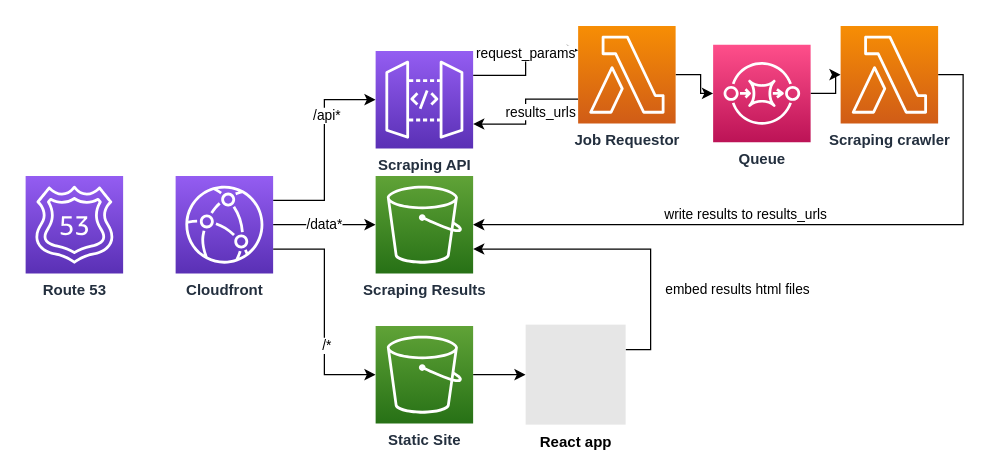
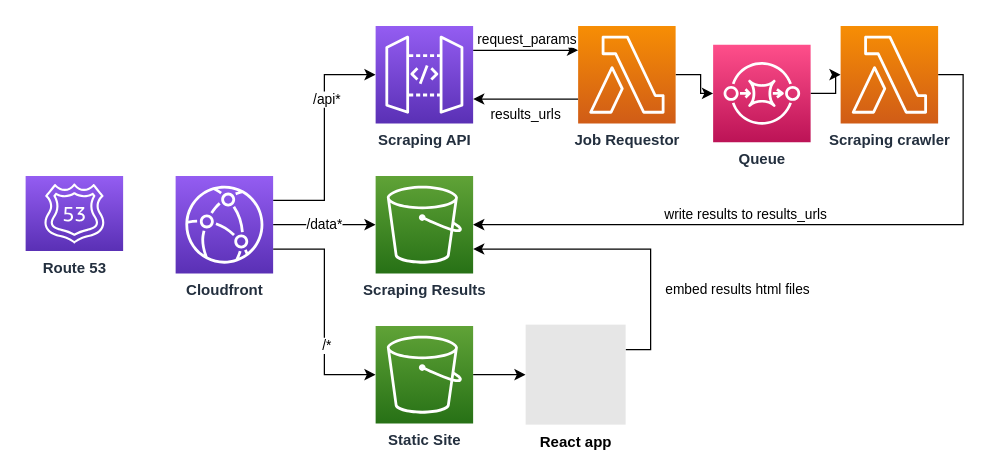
  <mxCell id="0" />
  <mxCell id="1" parent="0" />
  <mxCell id="2" style="edgeStyle=orthogonalEdgeStyle;rounded=0;orthogonalLoop=1;jettySize=auto;html=1;entryX=0;entryY=0.5;entryDx=0;entryDy=0;entryPerimeter=0;exitX=1;exitY=0.25;exitDx=0;exitDy=0;exitPerimeter=0;" edge="1" parent="1" source="7" target="12"><mxGeometry relative="1" as="geometry" /></mxCell>
  <mxCell id="3" value="/api*" style="edgeLabel;html=1;align=center;verticalAlign=middle;resizable=0;points=[];" vertex="1" connectable="0" parent="2"><mxGeometry x="0.337" y="-1" relative="1" as="geometry"><mxPoint as="offset" /></mxGeometry></mxCell>
  <mxCell id="4" value="/data*" style="edgeStyle=orthogonalEdgeStyle;rounded=0;orthogonalLoop=1;jettySize=auto;html=1;" edge="1" parent="1" source="7" target="13"><mxGeometry relative="1" as="geometry" /></mxCell>
  <mxCell id="5" style="edgeStyle=orthogonalEdgeStyle;rounded=0;orthogonalLoop=1;jettySize=auto;html=1;exitX=1;exitY=0.75;exitDx=0;exitDy=0;exitPerimeter=0;entryX=0;entryY=0.5;entryDx=0;entryDy=0;entryPerimeter=0;" edge="1" parent="1" source="7" target="15"><mxGeometry relative="1" as="geometry" /></mxCell>
  <mxCell id="6" value="/*" style="edgeLabel;html=1;align=center;verticalAlign=middle;resizable=0;points=[];" vertex="1" connectable="0" parent="5"><mxGeometry x="0.277" y="1" relative="1" as="geometry"><mxPoint y="1" as="offset" /></mxGeometry></mxCell>
  <mxCell id="7" value="&lt;b&gt;Cloudfront&lt;/b&gt;" style="sketch=0;points=[[0,0,0],[0.25,0,0],[0.5,0,0],[0.75,0,0],[1,0,0],[0,1,0],[0.25,1,0],[0.5,1,0],[0.75,1,0],[1,1,0],[0,0.25,0],[0,0.5,0],[0,0.75,0],[1,0.25,0],[1,0.5,0],[1,0.75,0]];outlineConnect=0;fontColor=#232F3E;gradientColor=#945DF2;gradientDirection=north;fillColor=#5A30B5;strokeColor=#ffffff;dashed=0;verticalLabelPosition=bottom;verticalAlign=top;align=center;html=1;fontSize=12;fontStyle=0;aspect=fixed;shape=mxgraph.aws4.resourceIcon;resIcon=mxgraph.aws4.cloudfront;" vertex="1" parent="1"><mxGeometry x="140" y="140" width="78" height="78" as="geometry" /></mxCell>
- <mxCell id="8" value="&lt;b&gt;Route 53&lt;/b&gt;" style="sketch=0;points=[[0,0,0],[0.25,0,0],[0.5,0,0],[0.75,0,0],[1,0,0],[0,1,0],[0.25,1,0],[0.5,1,0],[0.75,1,0],[1,1,0],[0,0.25,0],[0,0.5,0],[0,0.75,0],[1,0.25,0],[1,0.5,0],[1,0.75,0]];outlineConnect=0;fontColor=#232F3E;gradientColor=#945DF2;gradientDirection=north;fillColor=#5A30B5;strokeColor=#ffffff;dashed=0;verticalLabelPosition=bottom;verticalAlign=top;align=center;html=1;fontSize=12;fontStyle=0;aspect=fixed;shape=mxgraph.aws4.resourceIcon;resIcon=mxgraph.aws4.route_53;" vertex="1" parent="1"><mxGeometry x="20" y="140" width="78" height="78" as="geometry" /></mxCell>
+ <mxCell id="8" value="&lt;b&gt;Route 53&lt;/b&gt;" style="sketch=0;points=[[0,0,0],[0.25,0,0],[0.5,0,0],[0.75,0,0],[1,0,0],[0,1,0],[0.25,1,0],[0.5,1,0],[0.75,1,0],[1,1,0],[0,0.25,0],[0,0.5,0],[0,0.75,0],[1,0.25,0],[1,0.5,0],[1,0.75,0]];outlineConnect=0;fontColor=#232F3E;gradientColor=#945DF2;gradientDirection=north;fillColor=#5A30B5;strokeColor=#ffffff;dashed=0;verticalLabelPosition=bottom;verticalAlign=top;align=center;html=1;fontSize=12;fontStyle=0;aspect=fixed;shape=mxgraph.aws4.resourceIcon;resIcon=mxgraph.aws4.route_53;" vertex="1" parent="1"><mxGeometry x="20" y="140" width="78" height="60" as="geometry" /></mxCell>
  <mxCell id="9" style="edgeStyle=orthogonalEdgeStyle;rounded=0;orthogonalLoop=1;jettySize=auto;html=1;entryX=0;entryY=0.5;entryDx=0;entryDy=0;entryPerimeter=0;startArrow=none;" edge="1" parent="1" source="23" target="21"><mxGeometry relative="1" as="geometry" /></mxCell>
  <mxCell id="10" style="edgeStyle=orthogonalEdgeStyle;rounded=0;orthogonalLoop=1;jettySize=auto;html=1;exitX=1;exitY=0.25;exitDx=0;exitDy=0;exitPerimeter=0;entryX=0;entryY=0.25;entryDx=0;entryDy=0;entryPerimeter=0;" edge="1" parent="1" source="12" target="26"><mxGeometry relative="1" as="geometry"><mxPoint x="430" y="59" as="sourcePoint" /></mxGeometry></mxCell>
  <mxCell id="11" value="request_params" style="edgeLabel;html=1;align=center;verticalAlign=middle;resizable=0;points=[];" vertex="1" connectable="0" parent="10"><mxGeometry y="1" relative="1" as="geometry"><mxPoint y="-8" as="offset" /></mxGeometry></mxCell>
- <mxCell id="12" value="&lt;b&gt;Scraping API&lt;/b&gt;" style="sketch=0;points=[[0,0,0],[0.25,0,0],[0.5,0,0],[0.75,0,0],[1,0,0],[0,1,0],[0.25,1,0],[0.5,1,0],[0.75,1,0],[1,1,0],[0,0.25,0],[0,0.5,0],[0,0.75,0],[1,0.25,0],[1,0.5,0],[1,0.75,0]];outlineConnect=0;fontColor=#232F3E;gradientColor=#945DF2;gradientDirection=north;fillColor=#5A30B5;strokeColor=#ffffff;dashed=0;verticalLabelPosition=bottom;verticalAlign=top;align=center;html=1;fontSize=12;fontStyle=0;aspect=fixed;shape=mxgraph.aws4.resourceIcon;resIcon=mxgraph.aws4.api_gateway;" vertex="1" parent="1"><mxGeometry x="300" y="40" width="78" height="78" as="geometry" /></mxCell>
+ <mxCell id="12" value="&lt;b&gt;Scraping API&lt;/b&gt;" style="sketch=0;points=[[0,0,0],[0.25,0,0],[0.5,0,0],[0.75,0,0],[1,0,0],[0,1,0],[0.25,1,0],[0.5,1,0],[0.75,1,0],[1,1,0],[0,0.25,0],[0,0.5,0],[0,0.75,0],[1,0.25,0],[1,0.5,0],[1,0.75,0]];outlineConnect=0;fontColor=#232F3E;gradientColor=#945DF2;gradientDirection=north;fillColor=#5A30B5;strokeColor=#ffffff;dashed=0;verticalLabelPosition=bottom;verticalAlign=top;align=center;html=1;fontSize=12;fontStyle=0;aspect=fixed;shape=mxgraph.aws4.resourceIcon;resIcon=mxgraph.aws4.api_gateway;" vertex="1" parent="1"><mxGeometry x="300" y="20" width="78" height="78" as="geometry" /></mxCell>
  <mxCell id="13" value="&lt;b&gt;Scraping Results&lt;/b&gt;" style="sketch=0;points=[[0,0,0],[0.25,0,0],[0.5,0,0],[0.75,0,0],[1,0,0],[0,1,0],[0.25,1,0],[0.5,1,0],[0.75,1,0],[1,1,0],[0,0.25,0],[0,0.5,0],[0,0.75,0],[1,0.25,0],[1,0.5,0],[1,0.75,0]];outlineConnect=0;fontColor=#232F3E;gradientColor=#60A337;gradientDirection=north;fillColor=#277116;strokeColor=#ffffff;dashed=0;verticalLabelPosition=bottom;verticalAlign=top;align=center;html=1;fontSize=12;fontStyle=0;aspect=fixed;shape=mxgraph.aws4.resourceIcon;resIcon=mxgraph.aws4.s3;" vertex="1" parent="1"><mxGeometry x="300" y="140" width="78" height="78" as="geometry" /></mxCell>
  <mxCell id="14" style="edgeStyle=orthogonalEdgeStyle;rounded=0;orthogonalLoop=1;jettySize=auto;html=1;entryX=0;entryY=0.5;entryDx=0;entryDy=0;" edge="1" parent="1" source="15" target="18"><mxGeometry relative="1" as="geometry" /></mxCell>
  <mxCell id="15" value="&lt;b&gt;Static Site&lt;/b&gt;" style="sketch=0;points=[[0,0,0],[0.25,0,0],[0.5,0,0],[0.75,0,0],[1,0,0],[0,1,0],[0.25,1,0],[0.5,1,0],[0.75,1,0],[1,1,0],[0,0.25,0],[0,0.5,0],[0,0.75,0],[1,0.25,0],[1,0.5,0],[1,0.75,0]];outlineConnect=0;fontColor=#232F3E;gradientColor=#60A337;gradientDirection=north;fillColor=#277116;strokeColor=#ffffff;dashed=0;verticalLabelPosition=bottom;verticalAlign=top;align=center;html=1;fontSize=12;fontStyle=0;aspect=fixed;shape=mxgraph.aws4.resourceIcon;resIcon=mxgraph.aws4.s3;" vertex="1" parent="1"><mxGeometry x="300" y="260" width="78" height="78" as="geometry" /></mxCell>
  <mxCell id="16" style="edgeStyle=orthogonalEdgeStyle;rounded=0;orthogonalLoop=1;jettySize=auto;html=1;exitX=1;exitY=0.25;exitDx=0;exitDy=0;entryX=1;entryY=0.75;entryDx=0;entryDy=0;entryPerimeter=0;" edge="1" parent="1" source="18" target="13"><mxGeometry relative="1" as="geometry" /></mxCell>
  <mxCell id="17" value="embed results html files&amp;nbsp;" style="edgeLabel;html=1;align=center;verticalAlign=middle;resizable=0;points=[];" vertex="1" connectable="0" parent="16"><mxGeometry x="-0.645" y="-1" relative="1" as="geometry"><mxPoint x="69" y="-26" as="offset" /></mxGeometry></mxCell>
  <mxCell id="18" value="&lt;b&gt;React app&lt;/b&gt;" style="shape=image;html=1;verticalAlign=top;verticalLabelPosition=bottom;labelBackgroundColor=#ffffff;imageAspect=0;aspect=fixed;image=https://cdn1.iconfinder.com/data/icons/unicons-line-vol-5/24/react-128.png;imageBackground=#E6E6E6;" vertex="1" parent="1"><mxGeometry x="420" y="259" width="80" height="80" as="geometry" /></mxCell>
  <mxCell id="19" style="edgeStyle=orthogonalEdgeStyle;rounded=0;orthogonalLoop=1;jettySize=auto;html=1;entryX=1;entryY=0.5;entryDx=0;entryDy=0;entryPerimeter=0;" edge="1" parent="1" source="21" target="13"><mxGeometry relative="1" as="geometry"><Array as="points"><mxPoint x="770" y="59" /><mxPoint x="770" y="179" /></Array></mxGeometry></mxCell>
  <mxCell id="20" value="write results to results_urls" style="edgeLabel;html=1;align=center;verticalAlign=middle;resizable=0;points=[];" vertex="1" connectable="0" parent="19"><mxGeometry x="0.347" y="1" relative="1" as="geometry"><mxPoint x="43" y="-10" as="offset" /></mxGeometry></mxCell>
  <mxCell id="21" value="&lt;b&gt;Scraping crawler&lt;/b&gt;" style="sketch=0;points=[[0,0,0],[0.25,0,0],[0.5,0,0],[0.75,0,0],[1,0,0],[0,1,0],[0.25,1,0],[0.5,1,0],[0.75,1,0],[1,1,0],[0,0.25,0],[0,0.5,0],[0,0.75,0],[1,0.25,0],[1,0.5,0],[1,0.75,0]];outlineConnect=0;fontColor=#232F3E;gradientColor=#F78E04;gradientDirection=north;fillColor=#D05C17;strokeColor=#ffffff;dashed=0;verticalLabelPosition=bottom;verticalAlign=top;align=center;html=1;fontSize=12;fontStyle=0;aspect=fixed;shape=mxgraph.aws4.resourceIcon;resIcon=mxgraph.aws4.lambda;" vertex="1" parent="1"><mxGeometry x="672" y="20" width="78" height="78" as="geometry" /></mxCell>
  <mxCell id="22" value="" style="shape=image;verticalLabelPosition=bottom;labelBackgroundColor=default;verticalAlign=top;aspect=fixed;imageAspect=0;image=https://cdn3.iconfinder.com/data/icons/logos-and-brands-adobe/512/267_Python-512.png;" vertex="1" parent="1"><mxGeometry x="708" y="20" width="42" height="42" as="geometry" /></mxCell>
  <mxCell id="23" value="&lt;b&gt;Queue&lt;/b&gt;" style="sketch=0;points=[[0,0,0],[0.25,0,0],[0.5,0,0],[0.75,0,0],[1,0,0],[0,1,0],[0.25,1,0],[0.5,1,0],[0.75,1,0],[1,1,0],[0,0.25,0],[0,0.5,0],[0,0.75,0],[1,0.25,0],[1,0.5,0],[1,0.75,0]];outlineConnect=0;fontColor=#232F3E;gradientColor=#FF4F8B;gradientDirection=north;fillColor=#BC1356;strokeColor=#ffffff;dashed=0;verticalLabelPosition=bottom;verticalAlign=top;align=center;html=1;fontSize=12;fontStyle=0;aspect=fixed;shape=mxgraph.aws4.resourceIcon;resIcon=mxgraph.aws4.sqs;" vertex="1" parent="1"><mxGeometry x="570" y="35" width="78" height="78" as="geometry" /></mxCell>
  <mxCell id="24" style="edgeStyle=orthogonalEdgeStyle;rounded=0;orthogonalLoop=1;jettySize=auto;html=1;entryX=0;entryY=0.5;entryDx=0;entryDy=0;entryPerimeter=0;" edge="1" parent="1" source="26" target="23"><mxGeometry relative="1" as="geometry" /></mxCell>
  <mxCell id="25" value="results_urls" style="edgeStyle=orthogonalEdgeStyle;rounded=0;orthogonalLoop=1;jettySize=auto;html=1;exitX=0;exitY=0.75;exitDx=0;exitDy=0;exitPerimeter=0;entryX=1;entryY=0.75;entryDx=0;entryDy=0;entryPerimeter=0;" edge="1" parent="1" source="26" target="12"><mxGeometry y="12" relative="1" as="geometry"><mxPoint as="offset" /></mxGeometry></mxCell>
  <mxCell id="26" value="&lt;b&gt;Job Requestor&lt;/b&gt;" style="sketch=0;points=[[0,0,0],[0.25,0,0],[0.5,0,0],[0.75,0,0],[1,0,0],[0,1,0],[0.25,1,0],[0.5,1,0],[0.75,1,0],[1,1,0],[0,0.25,0],[0,0.5,0],[0,0.75,0],[1,0.25,0],[1,0.5,0],[1,0.75,0]];outlineConnect=0;fontColor=#232F3E;gradientColor=#F78E04;gradientDirection=north;fillColor=#D05C17;strokeColor=#ffffff;dashed=0;verticalLabelPosition=bottom;verticalAlign=top;align=center;html=1;fontSize=12;fontStyle=0;aspect=fixed;shape=mxgraph.aws4.resourceIcon;resIcon=mxgraph.aws4.lambda;" vertex="1" parent="1"><mxGeometry x="462" y="20" width="78" height="78" as="geometry" /></mxCell>
  <mxCell id="27" value="" style="shape=image;verticalLabelPosition=bottom;labelBackgroundColor=default;verticalAlign=top;aspect=fixed;imageAspect=0;image=https://cdn3.iconfinder.com/data/icons/logos-and-brands-adobe/512/267_Python-512.png;" vertex="1" parent="1"><mxGeometry x="498" y="20" width="42" height="42" as="geometry" /></mxCell>
